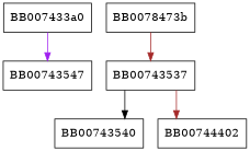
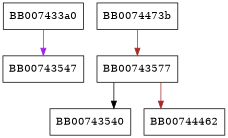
  digraph {
    splines=ortho
    node [shape=box]
    edge [color=brown]
    BB007433a0
    BB00743547
-   BB0074473b [label=BB0078473b]
-   BB00743577 [label=BB00743537]
+   BB0074473b
+   BB00743577
    BB00743540
-   BB00744402
+   BB00744402 [label=BB00744462]
    BB007433a0 -> BB00743547 [color=purple]
    BB0074473b -> BB00743577
    BB00743577 -> BB00743540 [color=black]
    BB00743577 -> BB00744402
  }
